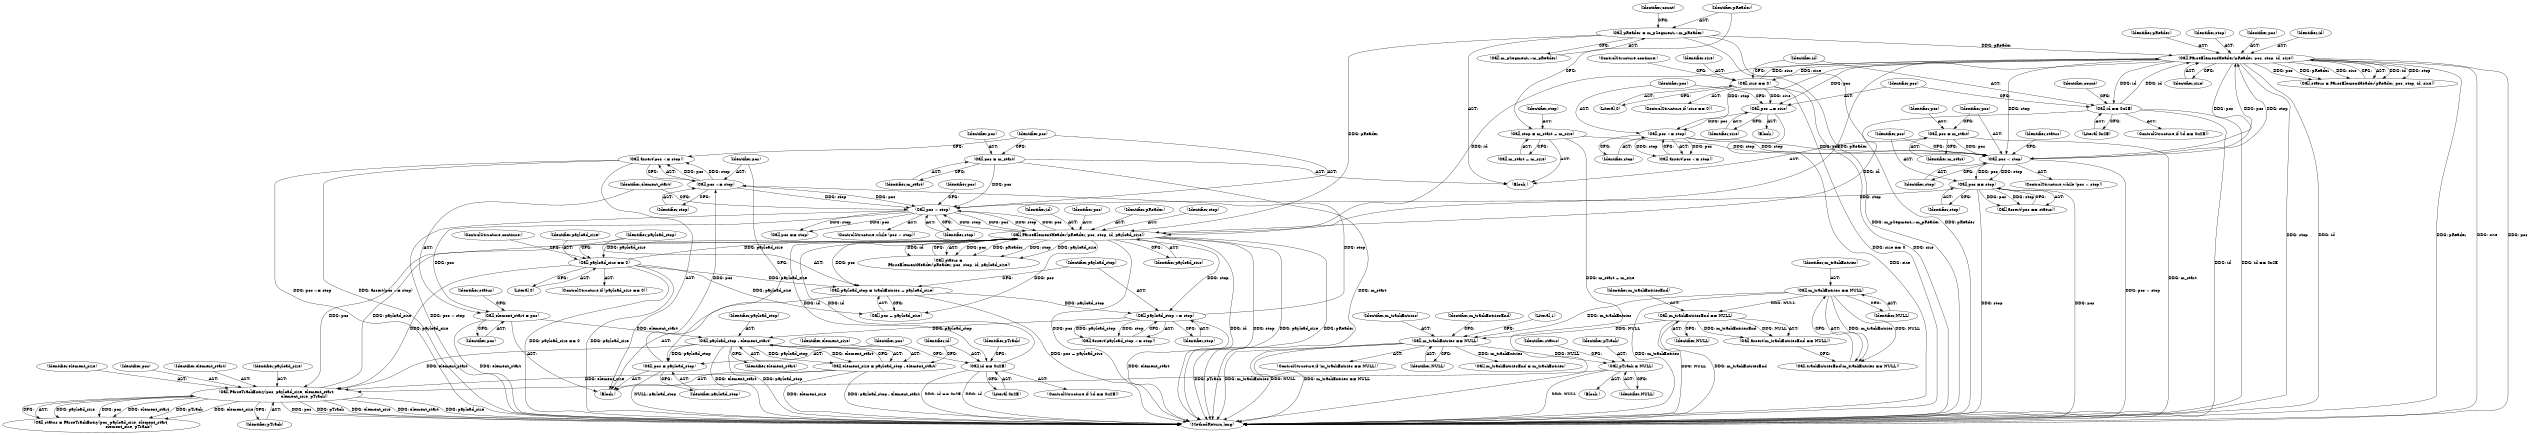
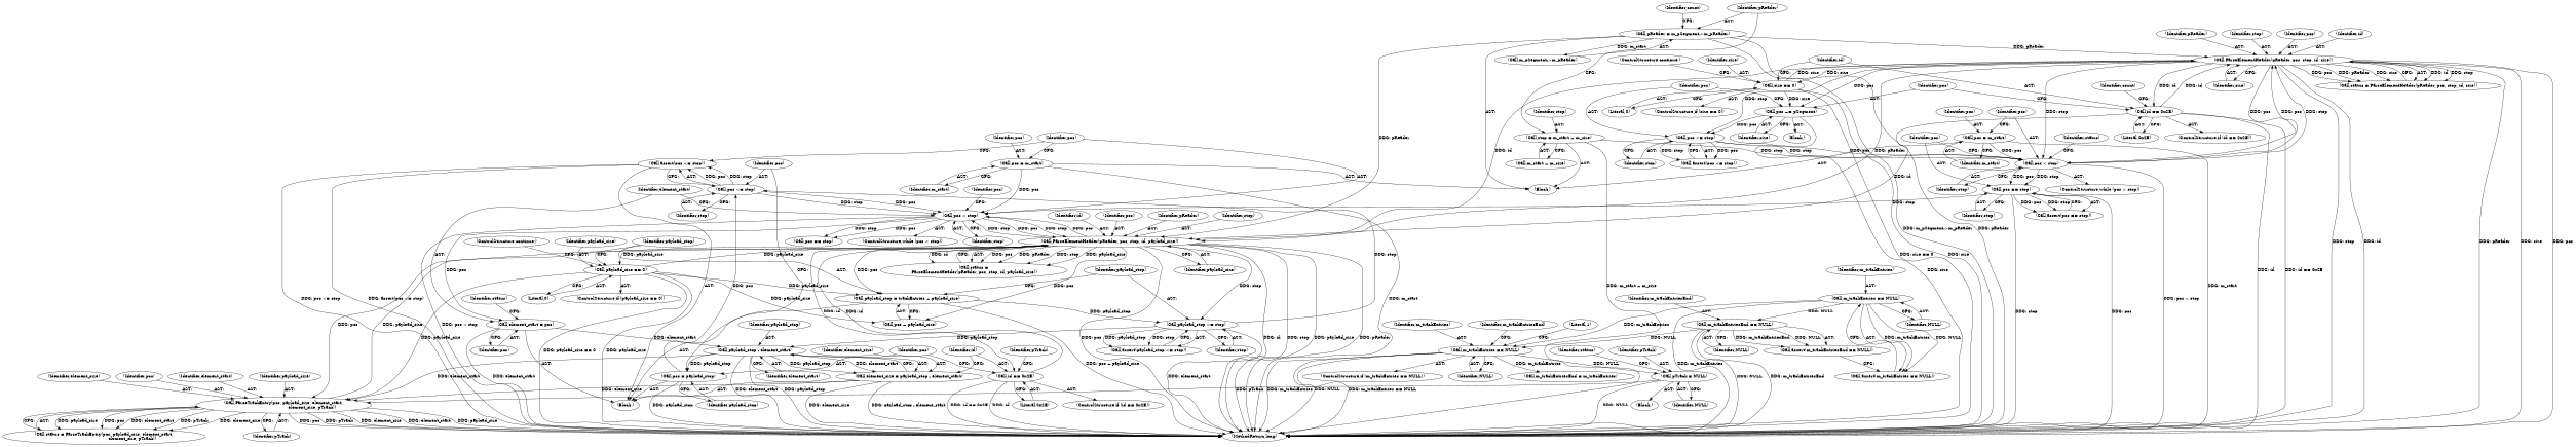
  digraph {
    n1 [label="(Call,assert(pos <= stop))"]
    n2 [label="(Call,pos <= stop)"]
    n3 [label="(Block,)"]
    n4 [label="(MethodReturn,long)"]
    n5 [label="(Call,pos < stop)"]
    n6 [label="(Identifier,stop)"]
    n7 [label="(Call,ParseElementHeader(pReader, pos, stop, id, payload_size))"]
    n8 [label="(Call,element_start = pos)"]
    n9 [label="(ControlStructure,while (pos < stop))"]
    n10 [label="(Identifier,stop)"]
    n11 [label="(Call,pos == stop)"]
    n12 [label="(Call,pos = payload_stop)"]
    n13 [label="(Identifier,payload_stop)"]
    n14 [label="(Call,payload_stop - element_start)"]
    n15 [label="(Call,ParseTrackEntry(pos, payload_size, element_start,\n                                          element_size, pTrack))"]
    n16 [label="(Call,element_size = payload_stop - element_start)"]
    n17 [label="(Identifier,element_start)"]
    n18 [label="(Identifier,pTrack)"]
    n19 [label="(Call,status = ParseTrackEntry(pos, payload_size, element_start,\n                                          element_size, pTrack))"]
    n20 [label="(Call,payload_stop <= stop)"]
    n21 [label="(Identifier,stop)"]
    n22 [label="(Call,assert(payload_stop <= stop))"]
    n23 [label="(Call,payload_stop = trackEntries + payload_size)"]
    n24 [label="(Call,pos + payload_size)"]
    n25 [label="(Call,id == 0x2E)"]
    n26 [label="(Call,payload_size == 0)"]
    n27 [label="(Identifier,payload_size)"]
    n28 [label="(Call,status =\n ParseElementHeader(pReader, pos, stop, id, payload_size))"]
    n29 [label="(ControlStructure,if (id == 0x2E))"]
    n30 [label="(Literal,0x2E)"]
    n31 [label="(ControlStructure,if (payload_size == 0))"]
    n32 [label="(Literal,0)"]
    n33 [label="(Call,pReader = m_pSegment->m_pReader)"]
    n34 [label="(Call,ParseElementHeader(pReader, pos, stop, id, size))"]
    n35 [label="(Block,)"]
    n36 [label="(Call,m_pSegment->m_pReader)"]
    n37 [label="(Call,pos < stop)"]
    n38 [label="(Call,pos <= stop)"]
-   n39 [label="(Call,pos += size)"]
+   n39 [label="(Call,pos += pSegment)"]
    n40 [label="(Call,size == 0)"]
    n41 [label="(Call,id == 0x2E)"]
    n42 [label="(Identifier,size)"]
    n43 [label="(Call,status = ParseElementHeader(pReader, pos, stop, id, size))"]
    n44 [label="(Call,pos == stop)"]
    n45 [label="(ControlStructure,while (pos < stop))"]
    n46 [label="(Identifier,stop)"]
    n47 [label="(Identifier,stop)"]
    n48 [label="(Call,assert(pos <= stop))"]
    n49 [label="(Block,)"]
    n50 [label="(Identifier,size)"]
    n51 [label="(ControlStructure,if (size == 0))"]
    n52 [label="(Literal,0)"]
    n53 [label="(ControlStructure,if (id == 0x2E))"]
    n54 [label="(Literal,0x2E)"]
    n55 [label="(Identifier,stop)"]
-   n56 [label="(Call,assert(pos == status))"]
+   n56 [label="(Call,assert(pos == stop))"]
    n57 [label="(Call,pos = m_start)"]
    n58 [label="(Identifier,m_start)"]
    n59 [label="(Call,stop = m_start + m_size)"]
    n60 [label="(Call,m_start + m_size)"]
    n61 [label="(Identifier,pos)"]
    n62 [label="(Call,pos = m_start)"]
    n63 [label="(Identifier,m_start)"]
    n64 [label="(Call,pTrack = NULL)"]
    n65 [label="(Block,)"]
    n66 [label="(Identifier,NULL)"]
    n67 [label="(Call,m_trackEntries == NULL)"]
    n68 [label="(Call,m_trackEntriesEnd = m_trackEntries)"]
    n69 [label="(Identifier,NULL)"]
    n70 [label="(ControlStructure,if (m_trackEntries == NULL))"]
    n71 [label="(Call,m_trackEntries == NULL)"]
    n72 [label="(Call,m_trackEntriesEnd == NULL)"]
    n73 [label="(Identifier,NULL)"]
-   n74 [label="(Call,trackEntriesEnd(m_trackEntries == NULL))"]
+   n74 [label="(Call,assert(m_trackEntries == NULL))"]
    n75 [label="(Call,assert(m_trackEntriesEnd == NULL))"]
    n76 [label="(Identifier,NULL)"]
    n77 [label="(Literal,1)"]
    n78 [label="(Identifier,pos)"]
    n79 [label="(Identifier,element_start)"]
    n80 [label="(Identifier,id)"]
    n81 [label="(Identifier,stop)"]
    n82 [label="(Identifier,stop)"]
    n83 [label="(Identifier,status)"]
    n84 [label="(Identifier,pos)"]
    n85 [label="(Identifier,pTrack)"]
    n86 [label="(Identifier,pReader)"]
    n87 [label="(Identifier,pos)"]
    n88 [label="(Identifier,pos)"]
    n89 [label="(Identifier,pTrack)"]
    n90 [label="(Identifier,stop)"]
    n91 [label="(ControlStructure,continue;)"]
    n92 [label="(Identifier,payload_stop)"]
    n93 [label="(Identifier,pos)"]
    n94 [label="(Identifier,status)"]
    n95 [label="(Identifier,pos)"]
    n96 [label="(Identifier,id)"]
    n97 [label="(Identifier,id)"]
    n98 [label="(Identifier,count)"]
    n99 [label="(Identifier,element_size)"]
    n100 [label="(Identifier,payload_size)"]
    n101 [label="(Identifier,size)"]
    n102 [label="(Identifier,m_trackEntries)"]
    n103 [label="(Identifier,id)"]
    n104 [label="(Identifier,payload_size)"]
    n105 [label="(ControlStructure,continue;)"]
    n106 [label="(Identifier,pos)"]
    n107 [label="(Identifier,element_size)"]
    n108 [label="(Identifier,count)"]
    n109 [label="(Identifier,pos)"]
    n110 [label="(Identifier,payload_stop)"]
    n111 [label="(Identifier,m_trackEntriesEnd)"]
    n112 [label="(Identifier,element_start)"]
    n113 [label="(Identifier,pos)"]
    n114 [label="(Identifier,m_trackEntriesEnd)"]
    n115 [label="(Identifier,status)"]
    n116 [label="(Identifier,payload_stop)"]
    n117 [label="(Identifier,m_trackEntries)"]
    n118 [label="(Identifier,pos)"]
    n119 [label="(Identifier,pReader)"]
    n120 [label="(Identifier,pReader)"]
    n121 [label="(Identifier,pos)"]
    n122 [label="(Identifier,pos)"]
    n123 [label="(Identifier,pos)"]
    n1 -> n2 [label="CFG: "]
    n1 -> n3 [label="AST: "]
    n1 -> n4 [label="DDG: assert(pos <= stop)"]
    n1 -> n4 [label="DDG: pos <= stop"]
    n2 -> n1 [label="AST: "]
    n2 -> n1 [label="DDG: pos"]
    n2 -> n1 [label="DDG: stop"]
    n2 -> n5 [label="DDG: pos"]
    n2 -> n5 [label="DDG: stop"]
    n2 -> n6 [label="CFG: "]
    n5 -> n4 [label="DDG: pos < stop"]
    n5 -> n7 [label="DDG: pos"]
    n5 -> n7 [label="DDG: stop"]
    n5 -> n8 [label="DDG: pos"]
    n5 -> n9 [label="AST: "]
    n5 -> n10 [label="CFG: "]
    n5 -> n11 [label="DDG: pos"]
    n5 -> n11 [label="DDG: stop"]
    n6 -> n2 [label="AST: "]
    n7 -> n4 [label="DDG: stop"]
    n7 -> n4 [label="DDG: payload_size"]
    n7 -> n4 [label="DDG: pReader"]
    n7 -> n4 [label="DDG: pos"]
    n7 -> n4 [label="DDG: id"]
    n7 -> n5 [label="DDG: pos"]
    n7 -> n5 [label="DDG: stop"]
    n7 -> n15 [label="DDG: pos"]
    n7 -> n20 [label="DDG: stop"]
    n7 -> n23 [label="DDG: pos"]
    n7 -> n24 [label="DDG: pos"]
    n7 -> n25 [label="DDG: id"]
    n7 -> n26 [label="DDG: payload_size"]
    n7 -> n27 [label="CFG: "]
    n7 -> n28 [label="AST: "]
    n7 -> n28 [label="DDG: pos"]
    n7 -> n28 [label="DDG: pReader"]
    n7 -> n28 [label="DDG: stop"]
    n7 -> n28 [label="DDG: payload_size"]
    n7 -> n28 [label="DDG: id"]
    n8 -> n3 [label="AST: "]
    n8 -> n4 [label="DDG: element_start"]
    n8 -> n14 [label="DDG: element_start"]
    n8 -> n61 [label="CFG: "]
    n10 -> n5 [label="AST: "]
    n12 -> n2 [label="DDG: pos"]
    n12 -> n3 [label="AST: "]
-   n12 -> n4 [label="NULL: payload_stop"]
+   n12 -> n4 [label="DDG: payload_stop"]
    n12 -> n13 [label="CFG: "]
    n13 -> n12 [label="AST: "]
    n14 -> n4 [label="DDG: element_start"]
    n14 -> n4 [label="DDG: payload_stop"]
    n14 -> n12 [label="DDG: payload_stop"]
    n14 -> n15 [label="DDG: element_start"]
    n14 -> n16 [label="AST: "]
    n14 -> n16 [label="DDG: payload_stop"]
    n14 -> n16 [label="DDG: element_start"]
    n14 -> n17 [label="CFG: "]
    n15 -> n4 [label="DDG: element_size"]
    n15 -> n4 [label="DDG: element_start"]
    n15 -> n4 [label="DDG: payload_size"]
    n15 -> n4 [label="DDG: pos"]
    n15 -> n4 [label="DDG: pTrack"]
    n15 -> n7 [label="DDG: payload_size"]
    n15 -> n18 [label="CFG: "]
    n15 -> n19 [label="AST: "]
    n15 -> n19 [label="DDG: payload_size"]
    n15 -> n19 [label="DDG: pos"]
    n15 -> n19 [label="DDG: element_start"]
    n15 -> n19 [label="DDG: pTrack"]
    n15 -> n19 [label="DDG: element_size"]
    n16 -> n3 [label="AST: "]
    n16 -> n4 [label="DDG: element_size"]
    n16 -> n4 [label="DDG: payload_stop - element_start"]
    n16 -> n14 [label="CFG: "]
    n16 -> n15 [label="DDG: element_size"]
    n17 -> n14 [label="AST: "]
    n18 -> n15 [label="AST: "]
    n19 -> n15 [label="CFG: "]
    n20 -> n2 [label="DDG: stop"]
    n20 -> n4 [label="DDG: element_start"]
    n20 -> n14 [label="DDG: payload_stop"]
    n20 -> n21 [label="CFG: "]
    n20 -> n22 [label="AST: "]
    n20 -> n22 [label="DDG: payload_stop"]
    n20 -> n22 [label="DDG: stop"]
    n21 -> n20 [label="AST: "]
    n22 -> n20 [label="CFG: "]
    n23 -> n3 [label="AST: "]
    n23 -> n4 [label="DDG: pos + payload_size"]
    n23 -> n20 [label="DDG: payload_stop"]
    n23 -> n24 [label="CFG: "]
    n24 -> n23 [label="AST: "]
    n25 -> n4 [label="DDG: id"]
    n25 -> n4 [label="DDG: id == 0x2E"]
    n25 -> n7 [label="DDG: id"]
    n25 -> n29 [label="AST: "]
    n25 -> n30 [label="CFG: "]
    n26 -> n4 [label="DDG: payload_size == 0"]
    n26 -> n4 [label="DDG: payload_size"]
    n26 -> n7 [label="DDG: payload_size"]
    n26 -> n15 [label="DDG: payload_size"]
    n26 -> n23 [label="DDG: payload_size"]
    n26 -> n24 [label="DDG: payload_size"]
    n26 -> n31 [label="AST: "]
    n26 -> n32 [label="CFG: "]
    n27 -> n7 [label="AST: "]
    n28 -> n7 [label="CFG: "]
    n30 -> n25 [label="AST: "]
    n32 -> n26 [label="AST: "]
    n33 -> n4 [label="DDG: pReader"]
    n33 -> n4 [label="DDG: m_pSegment->m_pReader"]
    n33 -> n7 [label="DDG: pReader"]
    n33 -> n34 [label="DDG: pReader"]
    n33 -> n35 [label="AST: "]
-   n33 -> n36 [label="CFG: "]
+   n33 -> n36 [label="DDG: m_start"]
    n34 -> n4 [label="DDG: size"]
    n34 -> n4 [label="DDG: pos"]
    n34 -> n4 [label="DDG: stop"]
    n34 -> n4 [label="DDG: id"]
    n34 -> n4 [label="DDG: pReader"]
    n34 -> n7 [label="DDG: pReader"]
    n34 -> n7 [label="DDG: id"]
    n34 -> n37 [label="DDG: pos"]
    n34 -> n37 [label="DDG: stop"]
    n34 -> n38 [label="DDG: stop"]
    n34 -> n39 [label="DDG: pos"]
    n34 -> n40 [label="DDG: size"]
    n34 -> n41 [label="DDG: id"]
    n34 -> n42 [label="CFG: "]
    n34 -> n43 [label="AST: "]
    n34 -> n43 [label="DDG: id"]
    n34 -> n43 [label="DDG: stop"]
    n34 -> n43 [label="DDG: pos"]
    n34 -> n43 [label="DDG: pReader"]
    n34 -> n43 [label="DDG: size"]
    n36 -> n33 [label="AST: "]
    n37 -> n4 [label="DDG: pos < stop"]
    n37 -> n34 [label="DDG: pos"]
    n37 -> n34 [label="DDG: stop"]
    n37 -> n44 [label="DDG: pos"]
    n37 -> n44 [label="DDG: stop"]
    n37 -> n45 [label="AST: "]
    n37 -> n46 [label="CFG: "]
    n38 -> n37 [label="DDG: pos"]
    n38 -> n37 [label="DDG: stop"]
    n38 -> n47 [label="CFG: "]
    n38 -> n48 [label="AST: "]
    n38 -> n48 [label="DDG: pos"]
    n38 -> n48 [label="DDG: stop"]
    n39 -> n4 [label="DDG: size"]
    n39 -> n38 [label="DDG: pos"]
    n39 -> n49 [label="AST: "]
    n39 -> n50 [label="CFG: "]
    n40 -> n4 [label="DDG: size"]
    n40 -> n4 [label="DDG: size == 0"]
    n40 -> n34 [label="DDG: size"]
    n40 -> n39 [label="DDG: size"]
    n40 -> n51 [label="AST: "]
    n40 -> n52 [label="CFG: "]
    n41 -> n4 [label="DDG: id"]
    n41 -> n4 [label="DDG: id == 0x2E"]
    n41 -> n7 [label="DDG: id"]
    n41 -> n34 [label="DDG: id"]
    n41 -> n53 [label="AST: "]
    n41 -> n54 [label="CFG: "]
    n42 -> n34 [label="AST: "]
    n43 -> n34 [label="CFG: "]
    n44 -> n4 [label="DDG: pos"]
    n44 -> n4 [label="DDG: stop"]
    n44 -> n5 [label="DDG: stop"]
    n44 -> n55 [label="CFG: "]
    n44 -> n56 [label="AST: "]
    n44 -> n56 [label="DDG: pos"]
    n44 -> n56 [label="DDG: stop"]
    n46 -> n37 [label="AST: "]
    n47 -> n38 [label="AST: "]
    n48 -> n38 [label="CFG: "]
    n50 -> n39 [label="AST: "]
    n52 -> n40 [label="AST: "]
    n54 -> n41 [label="AST: "]
    n55 -> n44 [label="AST: "]
    n56 -> n44 [label="CFG: "]
    n57 -> n4 [label="DDG: m_start"]
    n57 -> n35 [label="AST: "]
    n57 -> n37 [label="DDG: pos"]
    n57 -> n58 [label="CFG: "]
    n58 -> n57 [label="AST: "]
    n59 -> n4 [label="DDG: m_start + m_size"]
    n59 -> n35 [label="AST: "]
    n59 -> n37 [label="DDG: stop"]
    n59 -> n60 [label="CFG: "]
    n60 -> n59 [label="AST: "]
    n61 -> n8 [label="AST: "]
    n62 -> n4 [label="DDG: m_start"]
    n62 -> n5 [label="DDG: pos"]
    n62 -> n35 [label="AST: "]
    n62 -> n63 [label="CFG: "]
    n63 -> n62 [label="AST: "]
    n64 -> n4 [label="DDG: NULL"]
    n64 -> n15 [label="DDG: pTrack"]
    n64 -> n65 [label="AST: "]
    n64 -> n66 [label="CFG: "]
    n66 -> n64 [label="AST: "]
    n67 -> n4 [label="DDG: m_trackEntries == NULL"]
    n67 -> n4 [label="DDG: m_trackEntries"]
    n67 -> n4 [label="DDG: NULL"]
    n67 -> n64 [label="DDG: NULL"]
    n67 -> n68 [label="DDG: m_trackEntries"]
    n67 -> n69 [label="CFG: "]
    n67 -> n70 [label="AST: "]
    n69 -> n67 [label="AST: "]
    n71 -> n4 [label="DDG: m_trackEntries"]
    n71 -> n67 [label="DDG: m_trackEntries"]
    n71 -> n72 [label="DDG: NULL"]
    n71 -> n73 [label="CFG: "]
    n71 -> n74 [label="AST: "]
    n71 -> n74 [label="DDG: m_trackEntries"]
    n71 -> n74 [label="DDG: NULL"]
    n72 -> n4 [label="DDG: m_trackEntriesEnd"]
    n72 -> n4 [label="DDG: NULL"]
    n72 -> n67 [label="DDG: NULL"]
    n72 -> n75 [label="AST: "]
    n72 -> n75 [label="DDG: m_trackEntriesEnd"]
    n72 -> n75 [label="DDG: NULL"]
    n72 -> n76 [label="CFG: "]
    n73 -> n71 [label="AST: "]
    n74 -> n71 [label="CFG: "]
    n75 -> n74 [label="CFG: "]
    n76 -> n72 [label="AST: "]
    n77 -> n67 [label="CFG: "]
    n78 -> n1 [label="CFG: "]
    n78 -> n5 [label="AST: "]
    n78 -> n62 [label="CFG: "]
    n79 -> n15 [label="AST: "]
    n80 -> n16 [label="CFG: "]
    n80 -> n25 [label="AST: "]
    n81 -> n7 [label="AST: "]
    n82 -> n59 [label="AST: "]
    n83 -> n8 [label="CFG: "]
    n84 -> n57 [label="AST: "]
    n85 -> n64 [label="AST: "]
    n86 -> n34 [label="AST: "]
    n87 -> n12 [label="AST: "]
    n87 -> n25 [label="CFG: "]
    n88 -> n37 [label="CFG: "]
    n88 -> n44 [label="AST: "]
    n89 -> n25 [label="CFG: "]
    n90 -> n34 [label="AST: "]
    n91 -> n40 [label="CFG: "]
    n92 -> n14 [label="AST: "]
    n93 -> n34 [label="AST: "]
    n94 -> n37 [label="CFG: "]
    n95 -> n38 [label="AST: "]
    n95 -> n39 [label="CFG: "]
    n96 -> n40 [label="CFG: "]
    n96 -> n41 [label="AST: "]
    n97 -> n7 [label="AST: "]
    n98 -> n33 [label="CFG: "]
    n99 -> n15 [label="AST: "]
    n100 -> n15 [label="AST: "]
    n101 -> n40 [label="AST: "]
    n102 -> n67 [label="AST: "]
    n103 -> n34 [label="AST: "]
    n104 -> n26 [label="AST: "]
    n105 -> n26 [label="CFG: "]
    n106 -> n7 [label="AST: "]
    n107 -> n16 [label="AST: "]
    n108 -> n41 [label="CFG: "]
    n109 -> n15 [label="AST: "]
    n110 -> n23 [label="AST: "]
    n110 -> n26 [label="CFG: "]
    n111 -> n72 [label="AST: "]
    n112 -> n5 [label="CFG: "]
    n112 -> n8 [label="AST: "]
    n113 -> n62 [label="AST: "]
    n114 -> n67 [label="CFG: "]
    n115 -> n64 [label="CFG: "]
    n116 -> n20 [label="AST: "]
    n116 -> n23 [label="CFG: "]
    n117 -> n71 [label="AST: "]
    n118 -> n2 [label="AST: "]
    n118 -> n12 [label="CFG: "]
    n119 -> n7 [label="AST: "]
    n120 -> n33 [label="AST: "]
    n120 -> n59 [label="CFG: "]
    n121 -> n37 [label="AST: "]
    n121 -> n57 [label="CFG: "]
    n122 -> n39 [label="AST: "]
    n122 -> n41 [label="CFG: "]
    n123 -> n5 [label="CFG: "]
  }
